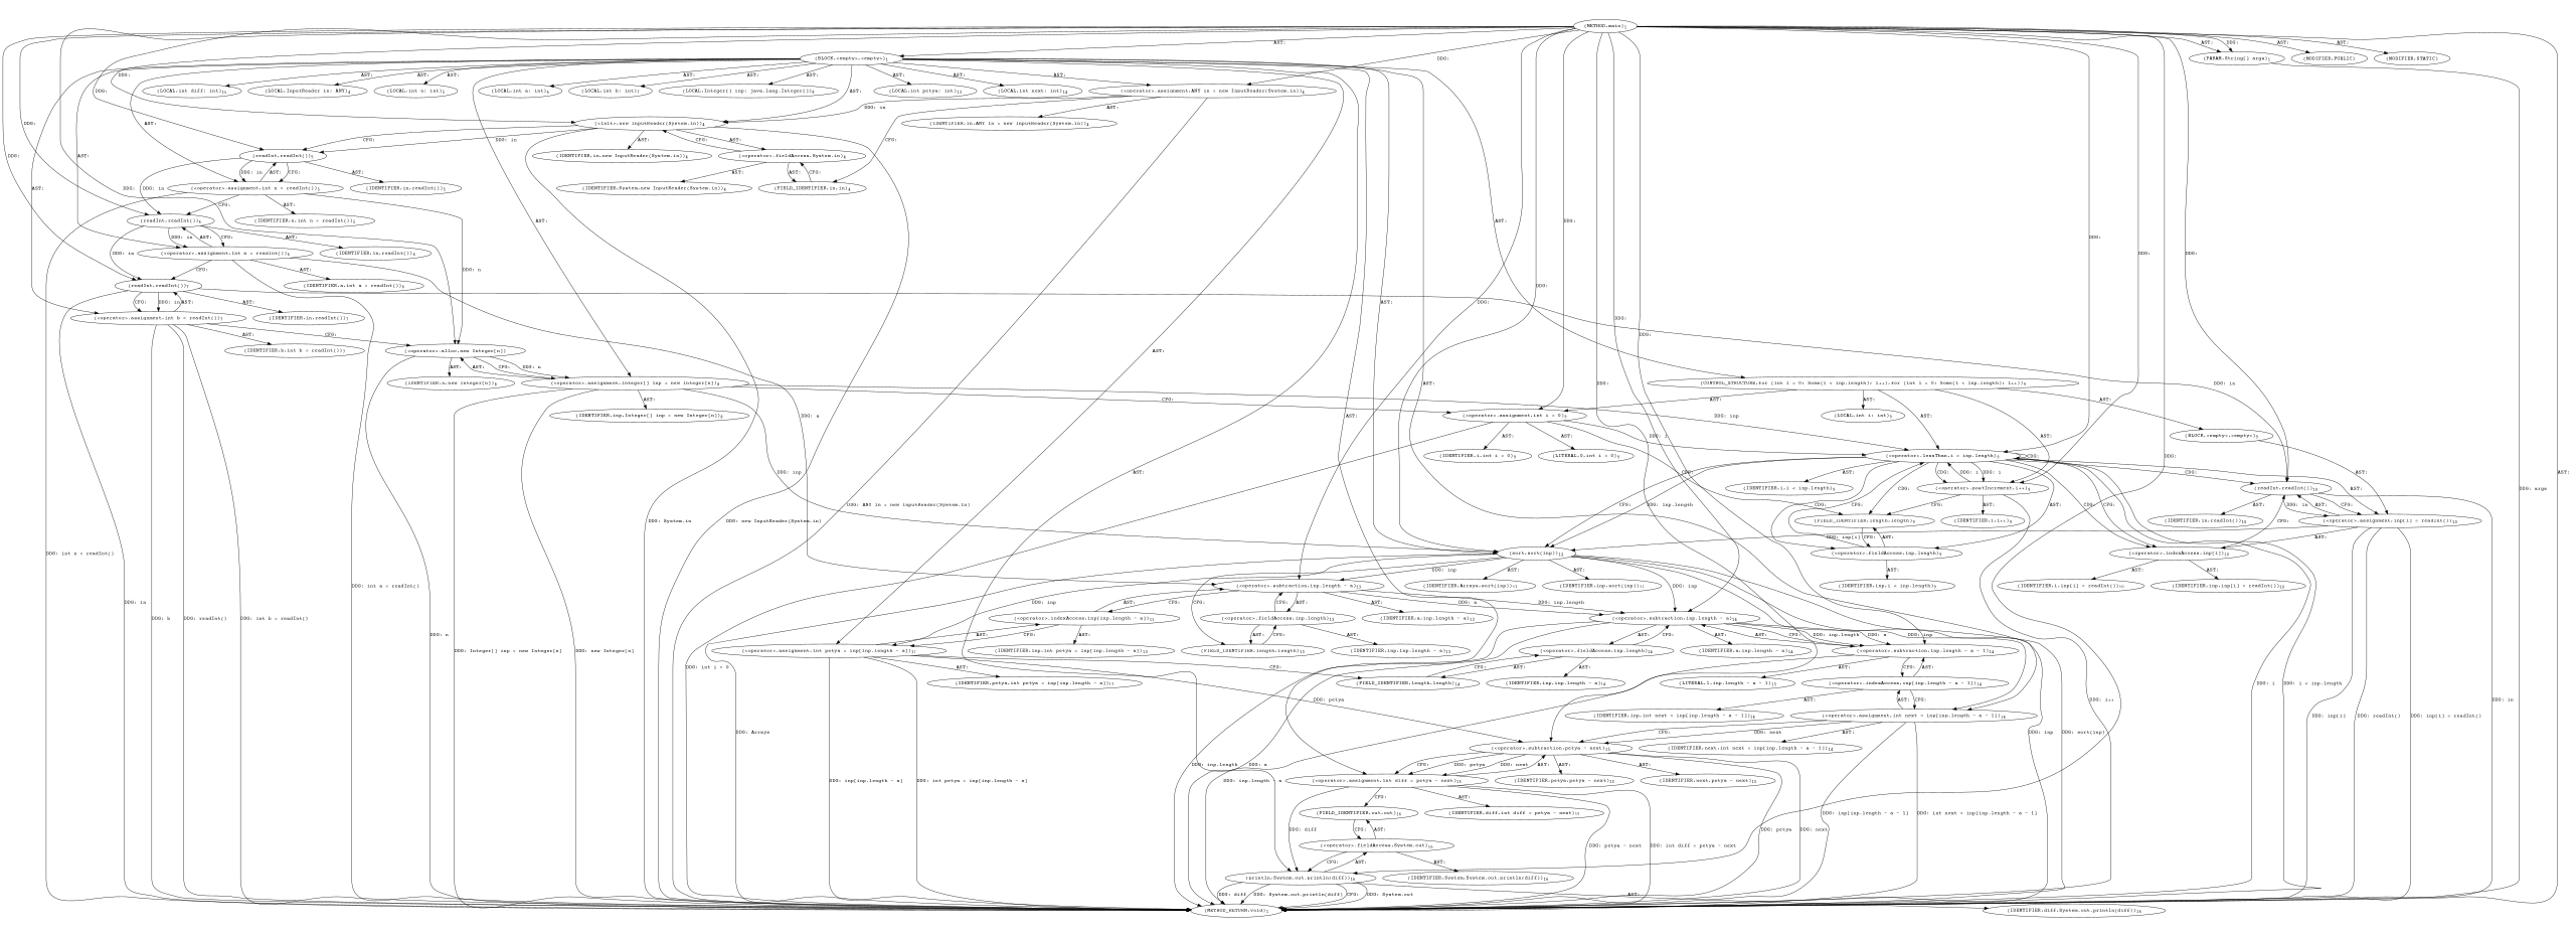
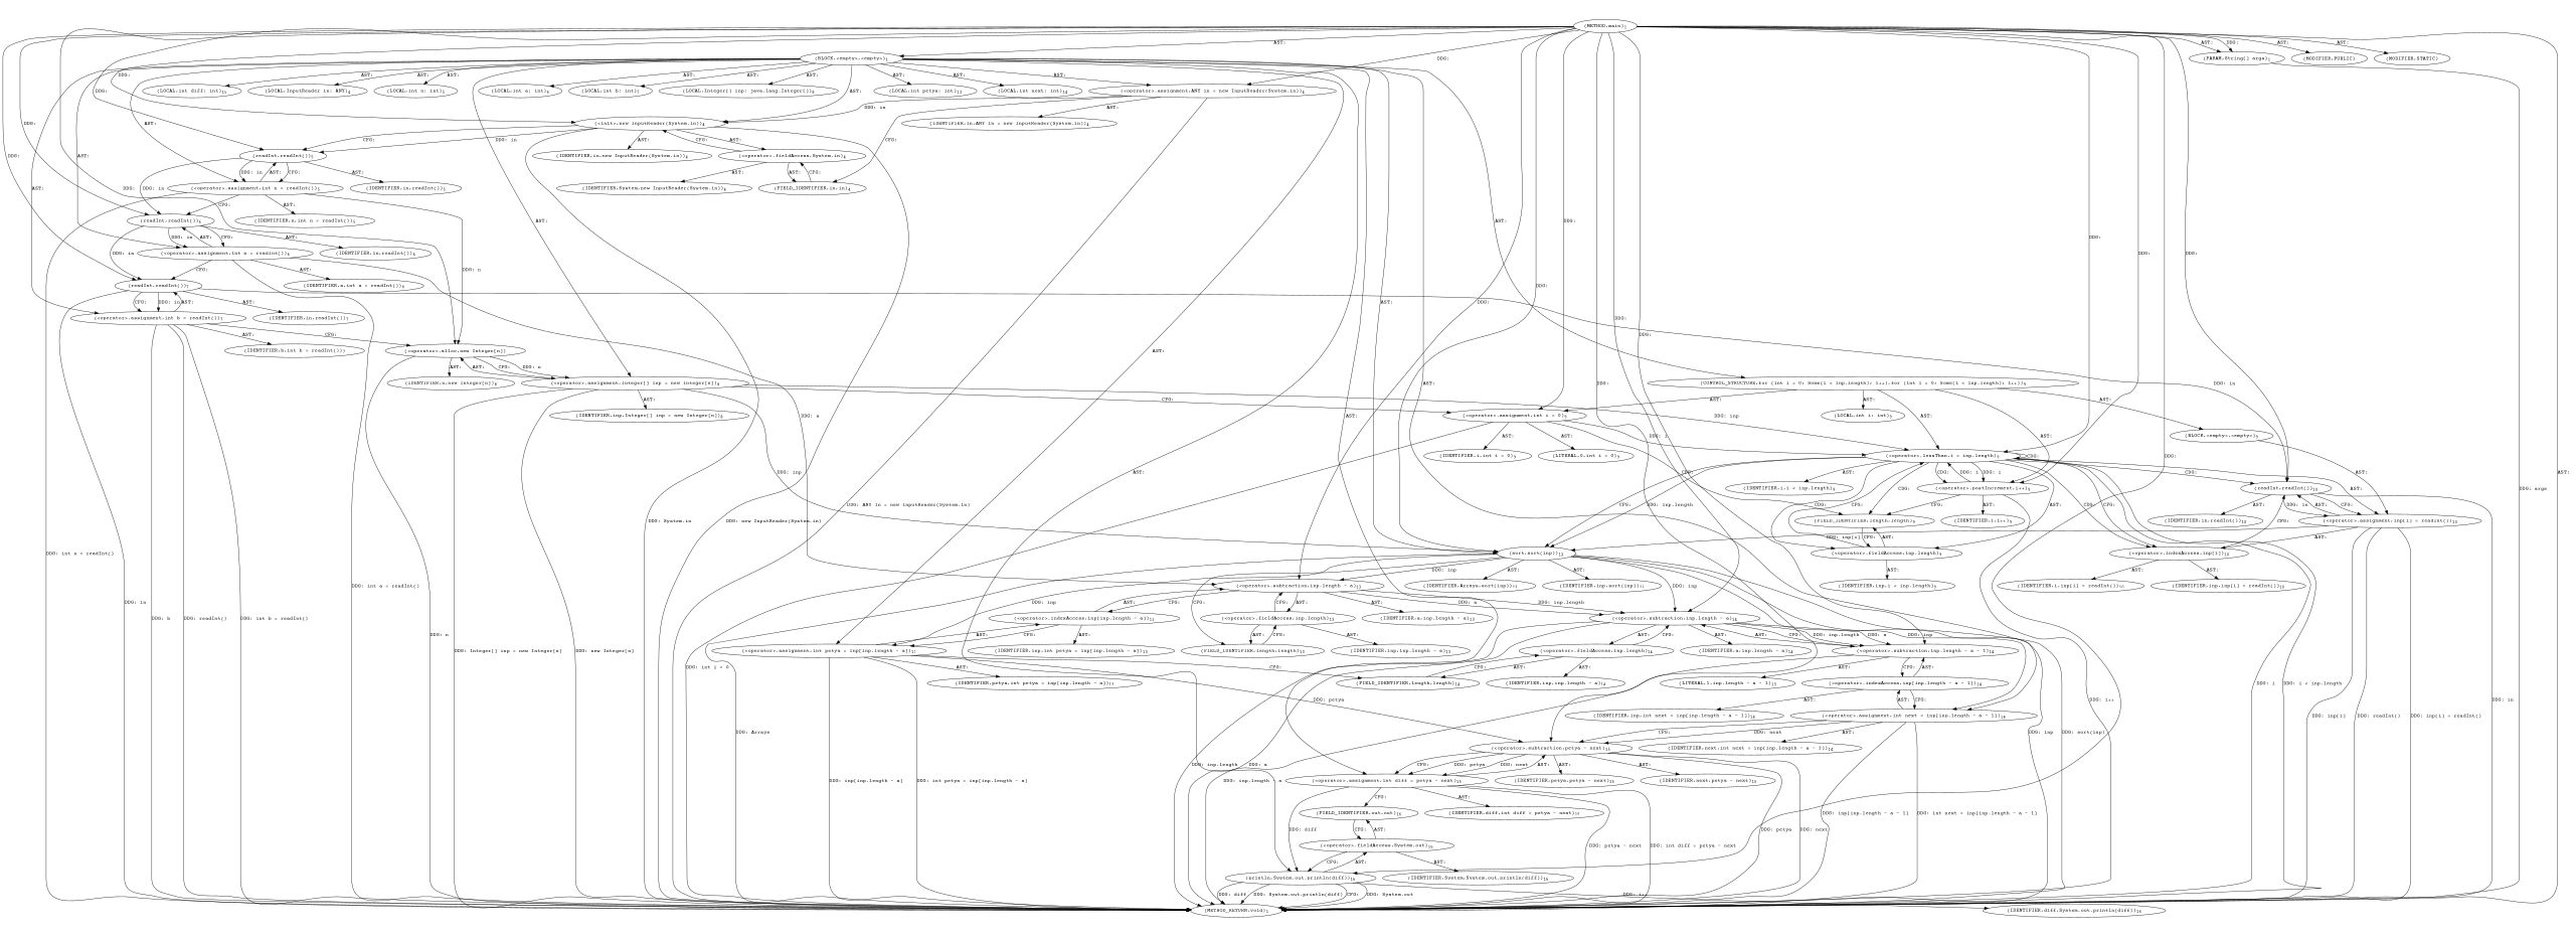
  digraph {
    fontname="Courier Prime"
    node [fontname="Courier Prime"]
    edge [fontname="Courier Prime"]
    n1 [label=<(METHOD,main)<SUB>1</SUB>>]
    n2 [label=<(PARAM,String[] args)<SUB>1</SUB>>]
    n3 [label=<(BLOCK,&lt;empty&gt;,&lt;empty&gt;)<SUB>1</SUB>>]
    n4 [label=<(&lt;operator&gt;.assignment,ANY in = new InputReader(System.in))<SUB>4</SUB>>]
    n5 [label=<(&lt;init&gt;,new InputReader(System.in))<SUB>4</SUB>>]
    n6 [label=<(readInt,readInt())<SUB>5</SUB>>]
    n7 [label=<(readInt,readInt())<SUB>6</SUB>>]
    n8 [label=<(readInt,readInt())<SUB>7</SUB>>]
    n9 [label=<(&lt;operator&gt;.alloc,new Integer[n])>]
    n10 [label=<(&lt;operator&gt;.assignment,int i = 0)<SUB>9</SUB>>]
    n11 [label=<(&lt;operator&gt;.lessThan,i &lt; inp.length)<SUB>9</SUB>>]
    n12 [label=<(&lt;operator&gt;.postIncrement,i++)<SUB>9</SUB>>]
    n13 [label=<(readInt,readInt())<SUB>10</SUB>>]
    n14 [label=<(sort,sort(inp))<SUB>12</SUB>>]
    n15 [label=<(&lt;operator&gt;.subtraction,inp.length - a)<SUB>13</SUB>>]
    n16 [label=<(&lt;operator&gt;.subtraction,inp.length - a - 1)<SUB>14</SUB>>]
    n17 [label=<(&lt;operator&gt;.subtraction,inp.length - a)<SUB>14</SUB>>]
    n18 [label=<(&lt;operator&gt;.subtraction,petya - next)<SUB>15</SUB>>]
    n19 [label=<(println,System.out.println(diff))<SUB>16</SUB>>]
    n20 [label=<(MODIFIER,PUBLIC)>]
    n21 [label=<(MODIFIER,STATIC)>]
    n22 [label=<(METHOD_RETURN,void)<SUB>1</SUB>>]
    n23 [label=<(LOCAL,InputReader in: ANY)<SUB>4</SUB>>]
    n24 [label=<(LOCAL,int n: int)<SUB>5</SUB>>]
    n25 [label=<(&lt;operator&gt;.assignment,int n = readInt())<SUB>5</SUB>>]
    n26 [label=<(LOCAL,int a: int)<SUB>6</SUB>>]
    n27 [label=<(&lt;operator&gt;.assignment,int a = readInt())<SUB>6</SUB>>]
    n28 [label=<(LOCAL,int b: int)<SUB>7</SUB>>]
    n29 [label=<(&lt;operator&gt;.assignment,int b = readInt())<SUB>7</SUB>>]
    n30 [label=<(LOCAL,Integer[] inp: java.lang.Integer[])<SUB>8</SUB>>]
    n31 [label=<(&lt;operator&gt;.assignment,Integer[] inp = new Integer[n])<SUB>8</SUB>>]
    n32 [label=<(CONTROL_STRUCTURE,for (int i = 0; Some(i &lt; inp.length); i++),for (int i = 0; Some(i &lt; inp.length); i++))<SUB>9</SUB>>]
    n33 [label=<(LOCAL,int petya: int)<SUB>13</SUB>>]
    n34 [label=<(&lt;operator&gt;.assignment,int petya = inp[inp.length - a])<SUB>13</SUB>>]
    n35 [label=<(LOCAL,int next: int)<SUB>14</SUB>>]
    n36 [label=<(&lt;operator&gt;.assignment,int next = inp[inp.length - a - 1])<SUB>14</SUB>>]
    n37 [label=<(LOCAL,int diff: int)<SUB>15</SUB>>]
    n38 [label=<(&lt;operator&gt;.assignment,int diff = petya - next)<SUB>15</SUB>>]
    n39 [label=<(IDENTIFIER,in,ANY in = new InputReader(System.in))<SUB>4</SUB>>]
    n40 [label=<(FIELD_IDENTIFIER,in,in)<SUB>4</SUB>>]
    n41 [label=<(IDENTIFIER,in,new InputReader(System.in))<SUB>4</SUB>>]
    n42 [label=<(&lt;operator&gt;.fieldAccess,System.in)<SUB>4</SUB>>]
    n43 [label=<(IDENTIFIER,in,readInt())<SUB>5</SUB>>]
    n44 [label=<(IDENTIFIER,in,readInt())<SUB>6</SUB>>]
    n45 [label=<(IDENTIFIER,in,readInt())<SUB>7</SUB>>]
    n46 [label=<(IDENTIFIER,n,new Integer[n])<SUB>8</SUB>>]
    n47 [label=<(IDENTIFIER,i,int i = 0)<SUB>9</SUB>>]
    n48 [label=<(LITERAL,0,int i = 0)<SUB>9</SUB>>]
    n49 [label=<(FIELD_IDENTIFIER,length,length)<SUB>9</SUB>>]
    n50 [label=<(IDENTIFIER,i,i &lt; inp.length)<SUB>9</SUB>>]
    n51 [label=<(&lt;operator&gt;.fieldAccess,inp.length)<SUB>9</SUB>>]
    n52 [label=<(&lt;operator&gt;.assignment,inp[i] = readInt())<SUB>10</SUB>>]
    n53 [label=<(&lt;operator&gt;.indexAccess,inp[i])<SUB>10</SUB>>]
    n54 [label=<(IDENTIFIER,i,i++)<SUB>9</SUB>>]
    n55 [label=<(IDENTIFIER,in,readInt())<SUB>10</SUB>>]
    n56 [label=<(IDENTIFIER,Arrays,sort(inp))<SUB>12</SUB>>]
    n57 [label=<(IDENTIFIER,inp,sort(inp))<SUB>12</SUB>>]
    n58 [label=<(FIELD_IDENTIFIER,length,length)<SUB>13</SUB>>]
    n59 [label=<(&lt;operator&gt;.indexAccess,inp[inp.length - a])<SUB>13</SUB>>]
    n60 [label=<(&lt;operator&gt;.fieldAccess,inp.length)<SUB>13</SUB>>]
    n61 [label=<(IDENTIFIER,a,inp.length - a)<SUB>13</SUB>>]
    n62 [label=<(&lt;operator&gt;.indexAccess,inp[inp.length - a - 1])<SUB>14</SUB>>]
    n63 [label=<(LITERAL,1,inp.length - a - 1)<SUB>13</SUB>>]
    n64 [label=<(&lt;operator&gt;.fieldAccess,inp.length)<SUB>14</SUB>>]
    n65 [label=<(IDENTIFIER,a,inp.length - a)<SUB>14</SUB>>]
    n66 [label=<(IDENTIFIER,petya,petya - next)<SUB>15</SUB>>]
    n67 [label=<(IDENTIFIER,next,petya - next)<SUB>15</SUB>>]
    n68 [label=<(&lt;operator&gt;.fieldAccess,System.out)<SUB>16</SUB>>]
    n69 [label=<(IDENTIFIER,diff,System.out.println(diff))<SUB>16</SUB>>]
    n70 [label=<(IDENTIFIER,n,int n = readInt())<SUB>5</SUB>>]
    n71 [label=<(IDENTIFIER,a,int a = readInt())<SUB>6</SUB>>]
    n72 [label=<(IDENTIFIER,b,int b = readInt())<SUB>7</SUB>>]
    n73 [label=<(IDENTIFIER,inp,Integer[] inp = new Integer[n])<SUB>8</SUB>>]
    n74 [label=<(LOCAL,int i: int)<SUB>9</SUB>>]
    n75 [label=<(BLOCK,&lt;empty&gt;,&lt;empty&gt;)<SUB>9</SUB>>]
    n76 [label=<(IDENTIFIER,petya,int petya = inp[inp.length - a])<SUB>13</SUB>>]
    n77 [label=<(FIELD_IDENTIFIER,length,length)<SUB>14</SUB>>]
    n78 [label=<(IDENTIFIER,next,int next = inp[inp.length - a - 1])<SUB>14</SUB>>]
    n79 [label=<(IDENTIFIER,diff,int diff = petya - next)<SUB>15</SUB>>]
    n80 [label=<(FIELD_IDENTIFIER,out,out)<SUB>16</SUB>>]
    n81 [label=<(IDENTIFIER,System,new InputReader(System.in))<SUB>4</SUB>>]
    n82 [label=<(IDENTIFIER,inp,i &lt; inp.length)<SUB>9</SUB>>]
    n83 [label=<(IDENTIFIER,inp,inp[i] = readInt())<SUB>10</SUB>>]
    n84 [label=<(IDENTIFIER,i,inp[i] = readInt())<SUB>10</SUB>>]
    n85 [label=<(IDENTIFIER,inp,int petya = inp[inp.length - a])<SUB>13</SUB>>]
    n86 [label=<(IDENTIFIER,inp,inp.length - a)<SUB>13</SUB>>]
    n87 [label=<(IDENTIFIER,inp,int next = inp[inp.length - a - 1])<SUB>14</SUB>>]
    n88 [label=<(IDENTIFIER,inp,inp.length - a)<SUB>14</SUB>>]
    n89 [label=<(IDENTIFIER,System,System.out.println(diff))<SUB>16</SUB>>]
    n1 -> n2 [label="AST: "]
    n1 -> n2 [label="DDG: "]
    n1 -> n3 [label="AST: "]
    n1 -> n4 [label="DDG: "]
    n1 -> n5 [label="DDG: "]
    n1 -> n6 [label="DDG: "]
    n1 -> n7 [label="DDG: "]
    n1 -> n8 [label="DDG: "]
    n1 -> n9 [label="DDG: "]
    n1 -> n10 [label="DDG: "]
    n1 -> n11 [label="DDG: "]
    n1 -> n12 [label="DDG: "]
    n1 -> n13 [label="DDG: "]
    n1 -> n14 [label="DDG: "]
    n1 -> n15 [label="DDG: "]
    n1 -> n16 [label="DDG: "]
    n1 -> n17 [label="DDG: "]
    n1 -> n18 [label="DDG: "]
    n1 -> n19 [label="DDG: "]
    n1 -> n20 [label="AST: "]
    n1 -> n21 [label="AST: "]
    n1 -> n22 [label="AST: "]
    n2 -> n22 [label="DDG: args"]
    n3 -> n4 [label="AST: "]
    n3 -> n5 [label="AST: "]
    n3 -> n14 [label="AST: "]
    n3 -> n19 [label="AST: "]
    n3 -> n23 [label="AST: "]
    n3 -> n24 [label="AST: "]
    n3 -> n25 [label="AST: "]
    n3 -> n26 [label="AST: "]
    n3 -> n27 [label="AST: "]
    n3 -> n28 [label="AST: "]
    n3 -> n29 [label="AST: "]
    n3 -> n30 [label="AST: "]
    n3 -> n31 [label="AST: "]
    n3 -> n32 [label="AST: "]
    n3 -> n33 [label="AST: "]
    n3 -> n34 [label="AST: "]
    n3 -> n35 [label="AST: "]
    n3 -> n36 [label="AST: "]
    n3 -> n37 [label="AST: "]
    n3 -> n38 [label="AST: "]
    n4 -> n5 [label="DDG: in"]
    n4 -> n22 [label="DDG: ANY in = new InputReader(System.in)"]
    n4 -> n39 [label="AST: "]
    n4 -> n40 [label="CFG: "]
    n5 -> n6 [label="CFG: "]
    n5 -> n6 [label="DDG: in"]
    n5 -> n22 [label="DDG: System.in"]
    n5 -> n22 [label="DDG: new InputReader(System.in)"]
    n5 -> n41 [label="AST: "]
    n5 -> n42 [label="AST: "]
    n6 -> n7 [label="DDG: in"]
    n6 -> n25 [label="CFG: "]
    n6 -> n25 [label="DDG: in"]
    n6 -> n43 [label="AST: "]
    n7 -> n8 [label="DDG: in"]
    n7 -> n27 [label="CFG: "]
    n7 -> n27 [label="DDG: in"]
    n7 -> n44 [label="AST: "]
    n8 -> n13 [label="DDG: in"]
    n8 -> n22 [label="DDG: in"]
    n8 -> n29 [label="CFG: "]
    n8 -> n29 [label="DDG: in"]
    n8 -> n45 [label="AST: "]
    n9 -> n22 [label="DDG: n"]
    n9 -> n31 [label="CFG: "]
    n9 -> n31 [label="DDG: n"]
    n9 -> n46 [label="AST: "]
    n10 -> n11 [label="DDG: i"]
    n10 -> n22 [label="DDG: int i = 0"]
    n10 -> n47 [label="AST: "]
    n10 -> n48 [label="AST: "]
    n10 -> n49 [label="CFG: "]
    n11 -> n11 [label="CDG: "]
    n11 -> n12 [label="DDG: i"]
    n11 -> n12 [label="CDG: "]
    n11 -> n13 [label="CDG: "]
    n11 -> n14 [label="CFG: "]
    n11 -> n14 [label="DDG: inp.length"]
    n11 -> n22 [label="DDG: i"]
    n11 -> n22 [label="DDG: i &lt; inp.length"]
    n11 -> n49 [label="CDG: "]
    n11 -> n50 [label="AST: "]
    n11 -> n51 [label="AST: "]
    n11 -> n51 [label="CDG: "]
    n11 -> n52 [label="AST: "]
    n11 -> n53 [label="CFG: "]
    n11 -> n53 [label="CDG: "]
    n12 -> n11 [label="DDG: i"]
    n12 -> n22 [label="DDG: i++"]
    n12 -> n49 [label="CFG: "]
    n12 -> n54 [label="AST: "]
    n13 -> n22 [label="DDG: in"]
    n13 -> n52 [label="CFG: "]
    n13 -> n52 [label="DDG: in"]
    n13 -> n55 [label="AST: "]
    n14 -> n15 [label="DDG: inp"]
    n14 -> n17 [label="DDG: inp"]
    n14 -> n22 [label="DDG: inp"]
    n14 -> n22 [label="DDG: sort(inp)"]
    n14 -> n22 [label="DDG: Arrays"]
    n14 -> n34 [label="DDG: inp"]
    n14 -> n36 [label="DDG: inp"]
    n14 -> n56 [label="AST: "]
    n14 -> n57 [label="AST: "]
    n14 -> n58 [label="CFG: "]
    n15 -> n17 [label="DDG: inp.length"]
    n15 -> n17 [label="DDG: a"]
    n15 -> n59 [label="CFG: "]
    n15 -> n60 [label="AST: "]
    n15 -> n61 [label="AST: "]
    n16 -> n17 [label="AST: "]
    n16 -> n22 [label="DDG: inp.length - a"]
    n16 -> n62 [label="CFG: "]
    n16 -> n63 [label="AST: "]
    n17 -> n16 [label="CFG: "]
    n17 -> n16 [label="DDG: inp.length"]
    n17 -> n16 [label="DDG: a"]
    n17 -> n22 [label="DDG: inp.length"]
    n17 -> n22 [label="DDG: a"]
    n17 -> n64 [label="AST: "]
    n17 -> n65 [label="AST: "]
    n18 -> n22 [label="DDG: petya"]
    n18 -> n22 [label="DDG: next"]
    n18 -> n38 [label="CFG: "]
    n18 -> n38 [label="DDG: petya"]
    n18 -> n38 [label="DDG: next"]
    n18 -> n66 [label="AST: "]
    n18 -> n67 [label="AST: "]
    n19 -> n22 [label="CFG: "]
    n19 -> n22 [label="DDG: System.out"]
    n19 -> n22 [label="DDG: diff"]
    n19 -> n22 [label="DDG: System.out.println(diff)"]
    n19 -> n68 [label="AST: "]
-   n19 -> n69 [label="AST: "]
+   n19 -> n69 [label="DDG: i++"]
    n25 -> n6 [label="AST: "]
    n25 -> n7 [label="CFG: "]
    n25 -> n9 [label="DDG: n"]
    n25 -> n22 [label="DDG: int n = readInt()"]
    n25 -> n70 [label="AST: "]
    n27 -> n7 [label="AST: "]
    n27 -> n8 [label="CFG: "]
    n27 -> n15 [label="DDG: a"]
    n27 -> n22 [label="DDG: int a = readInt()"]
    n27 -> n71 [label="AST: "]
    n29 -> n8 [label="AST: "]
    n29 -> n9 [label="CFG: "]
    n29 -> n22 [label="DDG: b"]
    n29 -> n22 [label="DDG: readInt()"]
    n29 -> n22 [label="DDG: int b = readInt()"]
    n29 -> n72 [label="AST: "]
    n31 -> n9 [label="AST: "]
    n31 -> n10 [label="CFG: "]
    n31 -> n11 [label="DDG: inp"]
    n31 -> n14 [label="DDG: inp"]
    n31 -> n22 [label="DDG: new Integer[n]"]
    n31 -> n22 [label="DDG: Integer[] inp = new Integer[n]"]
    n31 -> n73 [label="AST: "]
    n32 -> n10 [label="AST: "]
    n32 -> n11 [label="AST: "]
    n32 -> n12 [label="AST: "]
    n32 -> n74 [label="AST: "]
    n32 -> n75 [label="AST: "]
    n34 -> n18 [label="DDG: petya"]
    n34 -> n22 [label="DDG: inp[inp.length - a]"]
    n34 -> n22 [label="DDG: int petya = inp[inp.length - a]"]
    n34 -> n59 [label="AST: "]
    n34 -> n76 [label="AST: "]
    n34 -> n77 [label="CFG: "]
    n36 -> n18 [label="CFG: "]
    n36 -> n18 [label="DDG: next"]
    n36 -> n22 [label="DDG: inp[inp.length - a - 1]"]
    n36 -> n22 [label="DDG: int next = inp[inp.length - a - 1]"]
    n36 -> n62 [label="AST: "]
    n36 -> n78 [label="AST: "]
    n38 -> n18 [label="AST: "]
    n38 -> n19 [label="DDG: diff"]
    n38 -> n22 [label="DDG: petya - next"]
    n38 -> n22 [label="DDG: int diff = petya - next"]
    n38 -> n79 [label="AST: "]
    n38 -> n80 [label="CFG: "]
    n40 -> n42 [label="CFG: "]
    n42 -> n5 [label="CFG: "]
    n42 -> n40 [label="AST: "]
    n42 -> n81 [label="AST: "]
    n49 -> n51 [label="CFG: "]
    n51 -> n11 [label="CFG: "]
    n51 -> n49 [label="AST: "]
    n51 -> n82 [label="AST: "]
    n52 -> n13 [label="AST: "]
    n52 -> n14 [label="DDG: inp[i]"]
    n52 -> n22 [label="DDG: inp[i]"]
    n52 -> n22 [label="DDG: readInt()"]
    n52 -> n22 [label="DDG: inp[i] = readInt()"]
    n52 -> n53 [label="AST: "]
    n53 -> n13 [label="CFG: "]
    n53 -> n83 [label="AST: "]
    n53 -> n84 [label="AST: "]
    n58 -> n60 [label="CFG: "]
    n59 -> n15 [label="AST: "]
    n59 -> n34 [label="CFG: "]
    n59 -> n85 [label="AST: "]
    n60 -> n15 [label="CFG: "]
    n60 -> n58 [label="AST: "]
    n60 -> n86 [label="AST: "]
    n62 -> n16 [label="AST: "]
    n62 -> n36 [label="CFG: "]
    n62 -> n87 [label="AST: "]
    n64 -> n17 [label="CFG: "]
    n64 -> n77 [label="AST: "]
    n64 -> n88 [label="AST: "]
    n68 -> n19 [label="CFG: "]
    n68 -> n80 [label="AST: "]
    n68 -> n89 [label="AST: "]
    n75 -> n52 [label="AST: "]
    n77 -> n64 [label="CFG: "]
    n80 -> n68 [label="CFG: "]
  }
